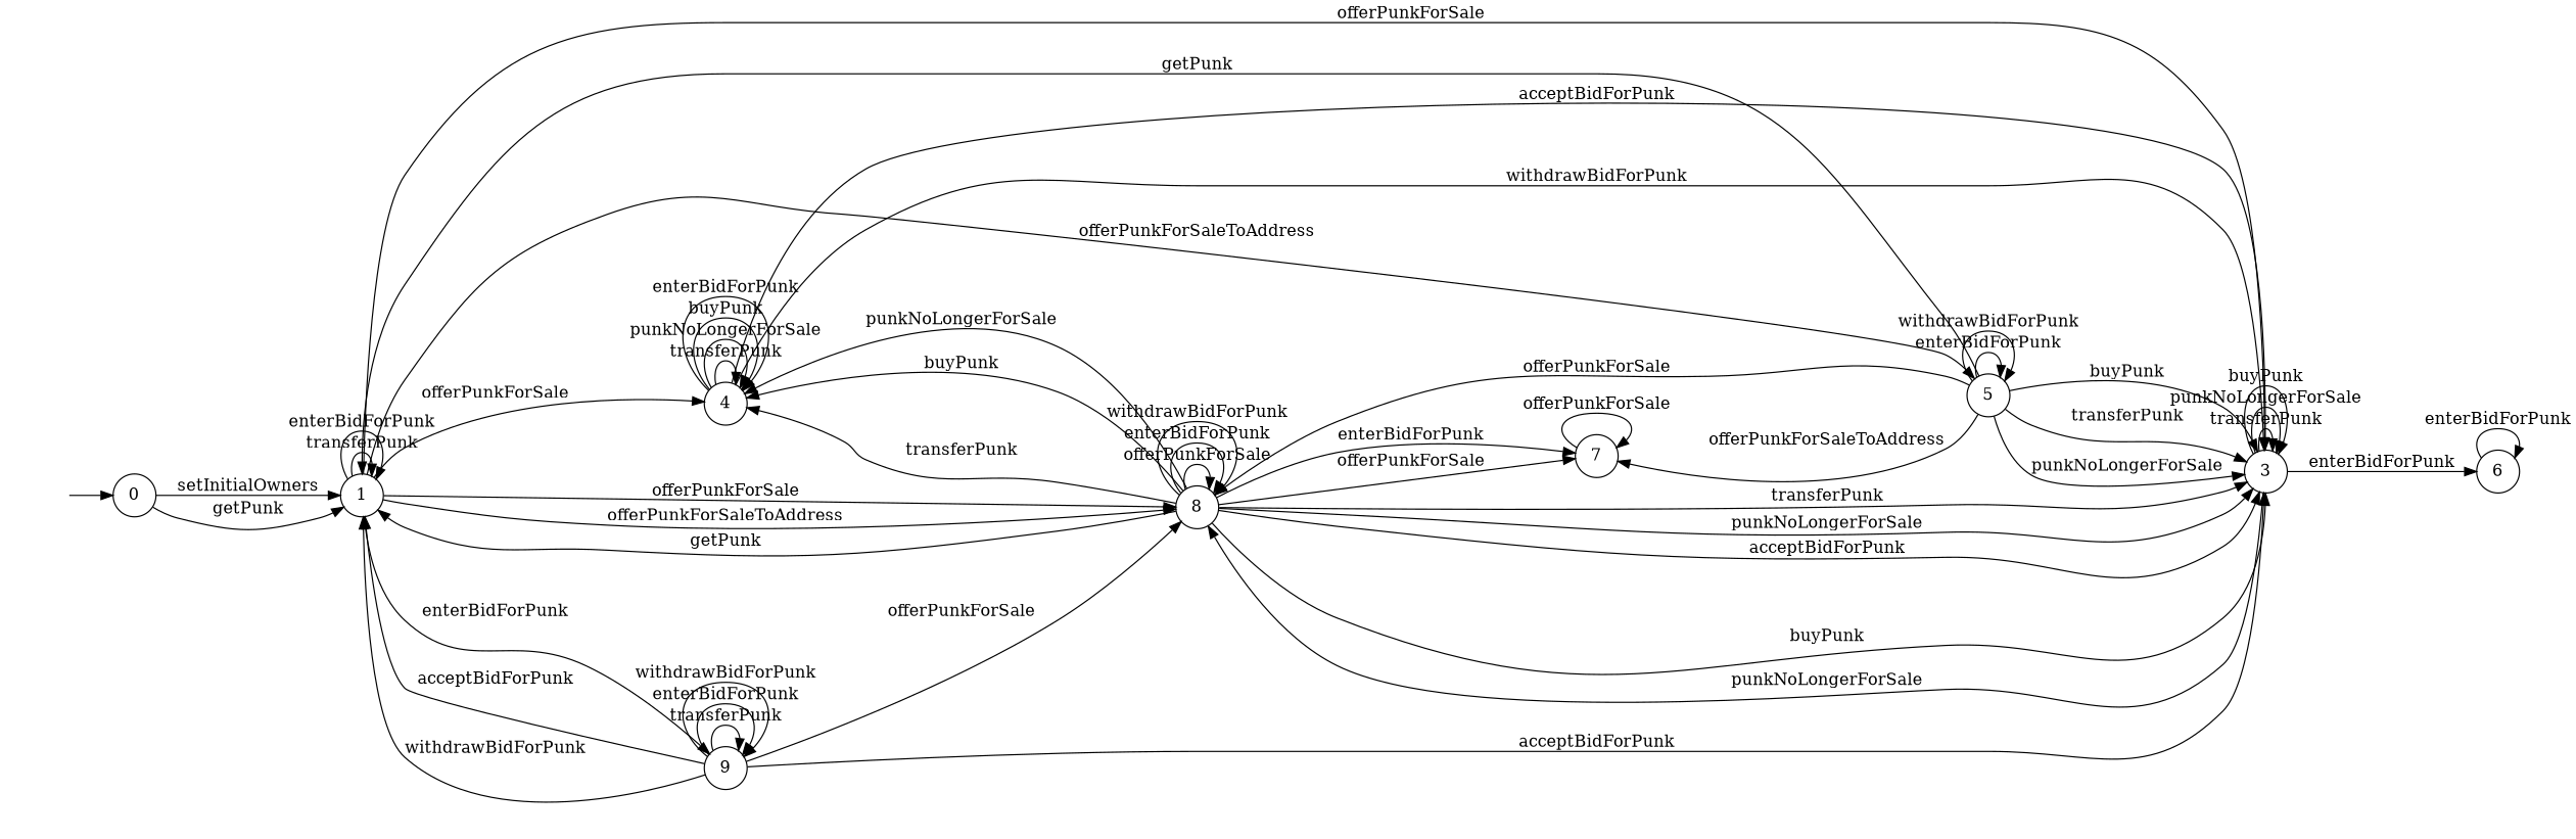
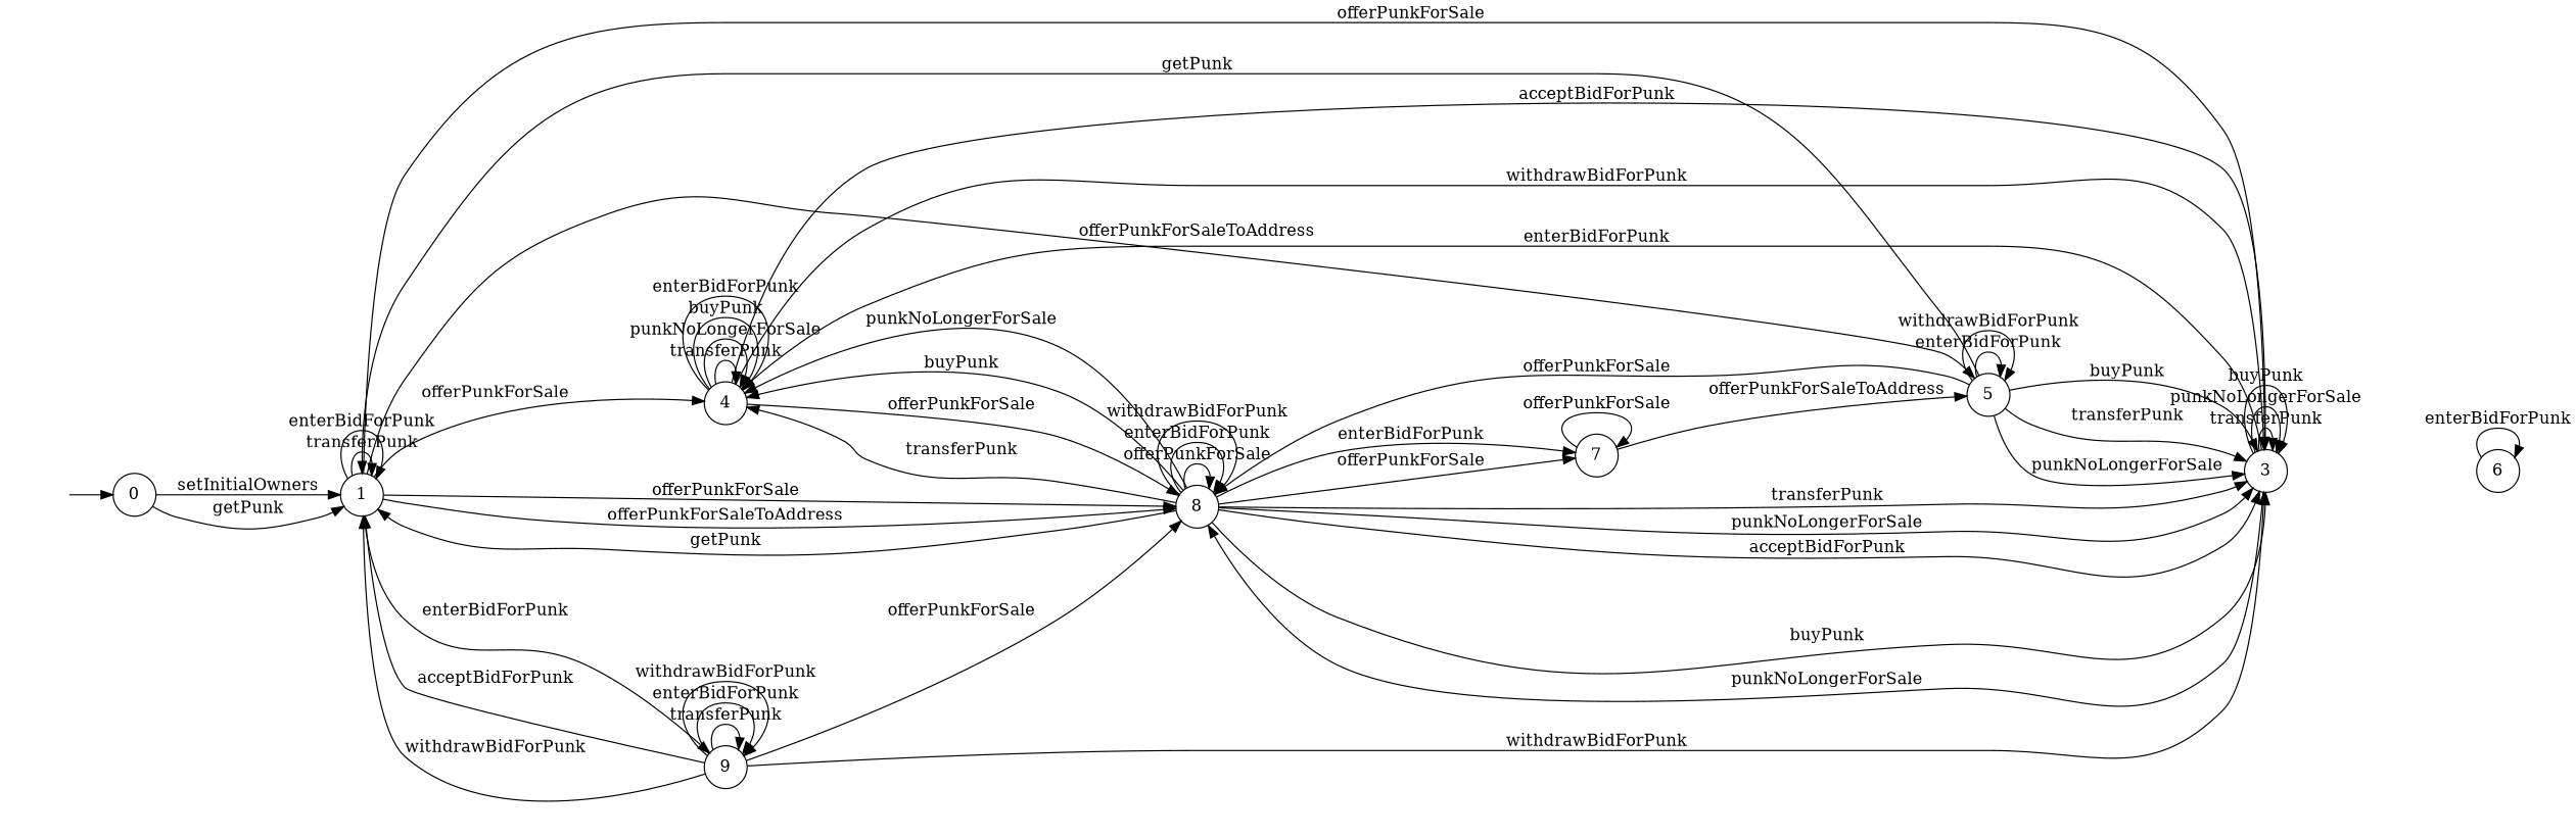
  digraph {
    rankdir=LR
    node [shape=circle]
    "" [shape=plaintext]
    n2 [label=0]
    n3 [label=1]
    n4 [label=4]
    n5 [label=8]
    n6 [label=3]
    n7 [label=7]
    n8 [label=9]
    n9 [label=5]
    n10 [label=6]
    "" -> n2
    n2 -> n3 [label=setInitialOwners]
    n2 -> n3 [label=getPunk]
    n3 -> n3 [label=transferPunk]
    n3 -> n3 [label=enterBidForPunk]
    n3 -> n4 [label=offerPunkForSale]
    n3 -> n5 [label=offerPunkForSale]
    n3 -> n5 [label=offerPunkForSaleToAddress]
    n3 -> n6 [label=offerPunkForSale]
    n3 -> n8 [label=enterBidForPunk]
    n3 -> n9 [label=offerPunkForSaleToAddress]
    n4 -> n4 [label=transferPunk]
    n4 -> n4 [label=punkNoLongerForSale]
    n4 -> n4 [label=buyPunk]
    n4 -> n4 [label=enterBidForPunk]
+   n4 -> n5 [label=offerPunkForSale]
    n4 -> n6 [label=acceptBidForPunk]
    n4 -> n6 [label=withdrawBidForPunk]
    n5 -> n3 [label=getPunk]
    n5 -> n4 [label=transferPunk]
    n5 -> n4 [label=punkNoLongerForSale]
    n5 -> n4 [label=buyPunk]
    n5 -> n5 [label=offerPunkForSale]
    n5 -> n5 [label=enterBidForPunk]
    n5 -> n5 [label=withdrawBidForPunk]
    n5 -> n6 [label=transferPunk]
    n5 -> n6 [label=punkNoLongerForSale]
    n5 -> n6 [label=buyPunk]
    n5 -> n6 [label=acceptBidForPunk]
    n5 -> n7 [label=offerPunkForSale]
    n5 -> n7 [label=enterBidForPunk]
-   n6 -> n10 [label=enterBidForPunk]
+   n6 -> n4 [label=enterBidForPunk]
    n6 -> n5 [label=punkNoLongerForSale]
    n6 -> n6 [label=transferPunk]
    n6 -> n6 [label=punkNoLongerForSale]
    n6 -> n6 [label=buyPunk]
    n7 -> n7 [label=offerPunkForSale]
-   n9 -> n7 [label=offerPunkForSaleToAddress]
+   n7 -> n9 [label=offerPunkForSaleToAddress]
    n8 -> n3 [label=acceptBidForPunk]
    n8 -> n3 [label=withdrawBidForPunk]
    n8 -> n5 [label=offerPunkForSale]
-   n8 -> n6 [label=acceptBidForPunk]
+   n8 -> n6 [label=withdrawBidForPunk]
    n8 -> n8 [label=transferPunk]
    n8 -> n8 [label=enterBidForPunk]
    n8 -> n8 [label=withdrawBidForPunk]
    n9 -> n3 [label=getPunk]
    n9 -> n5 [label=offerPunkForSale]
    n9 -> n6 [label=transferPunk]
    n9 -> n6 [label=punkNoLongerForSale]
    n9 -> n6 [label=buyPunk]
    n9 -> n9 [label=enterBidForPunk]
    n9 -> n9 [label=withdrawBidForPunk]
    n10 -> n10 [label=enterBidForPunk]
  }
